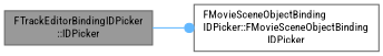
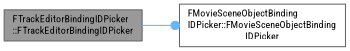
  digraph {
    rankdir=LR
    fontname="Roboto Condensed"
    node [fontname="Roboto Condensed" fontsize=10 shape=box style=filled]
-   n1 [color=gray40 fillcolor=grey60 fontcolor=black height=0.2 label="FTrackEditorBindingIDPicker\l::IDPicker" width=0.4]
+   n1 [color=gray40 fillcolor=grey60 fontcolor=black height=0.2 label="FTrackEditorBindingIDPicker\l::FTrackEditorBindingIDPicker" width=0.4]
    n2 [color=grey40 fillcolor=white height=0.2 label="FMovieSceneObjectBinding\lIDPicker::FMovieSceneObjectBinding\lIDPicker" width=0.4]
    n1 -> n2 [color=steelblue1 fontname="Roboto Condensed" fontsize=10 labelfontname=Helvetica labelfontsize=10 style=solid arrowhead=dot]
  }
